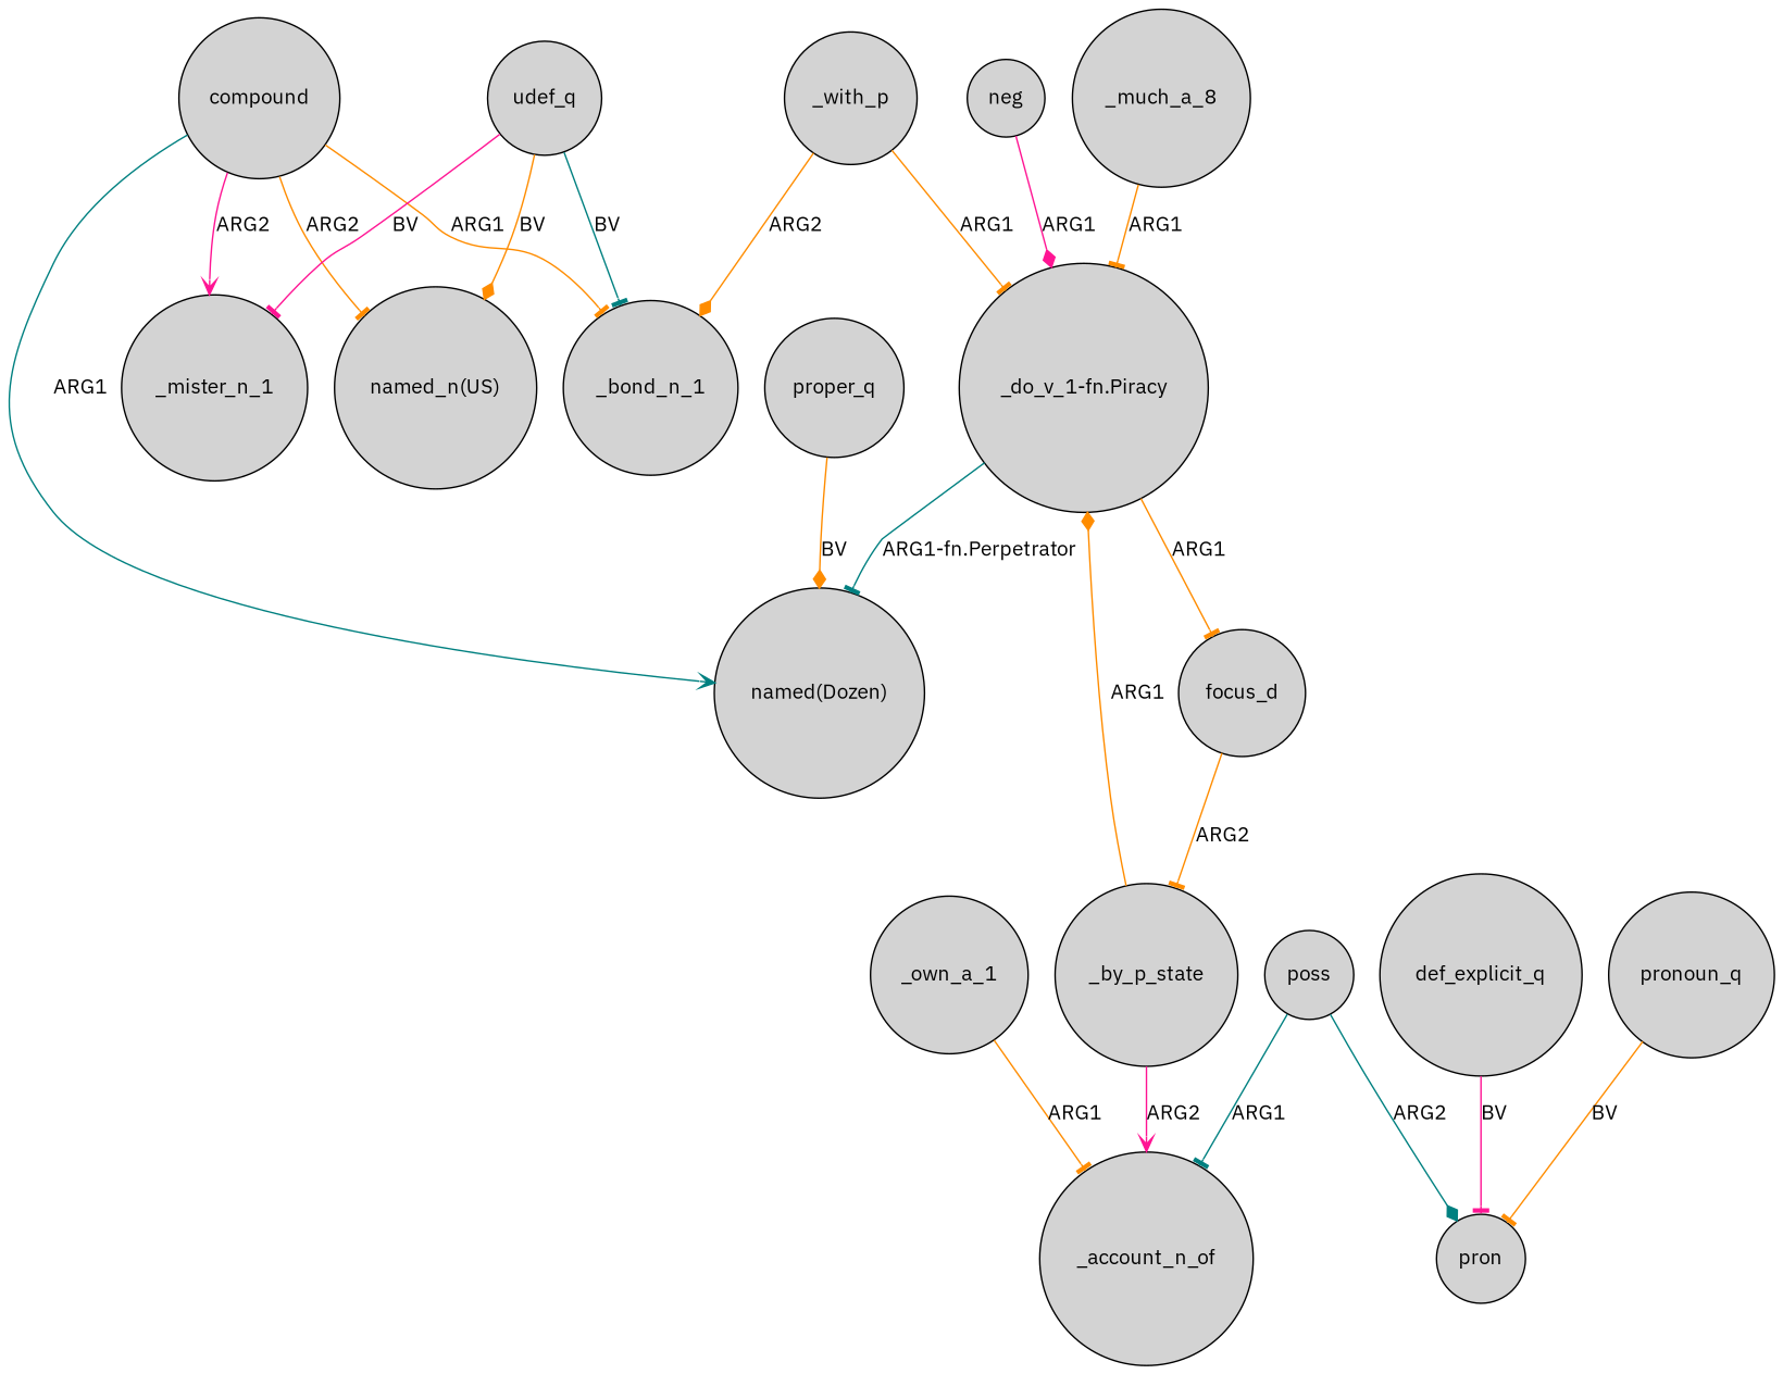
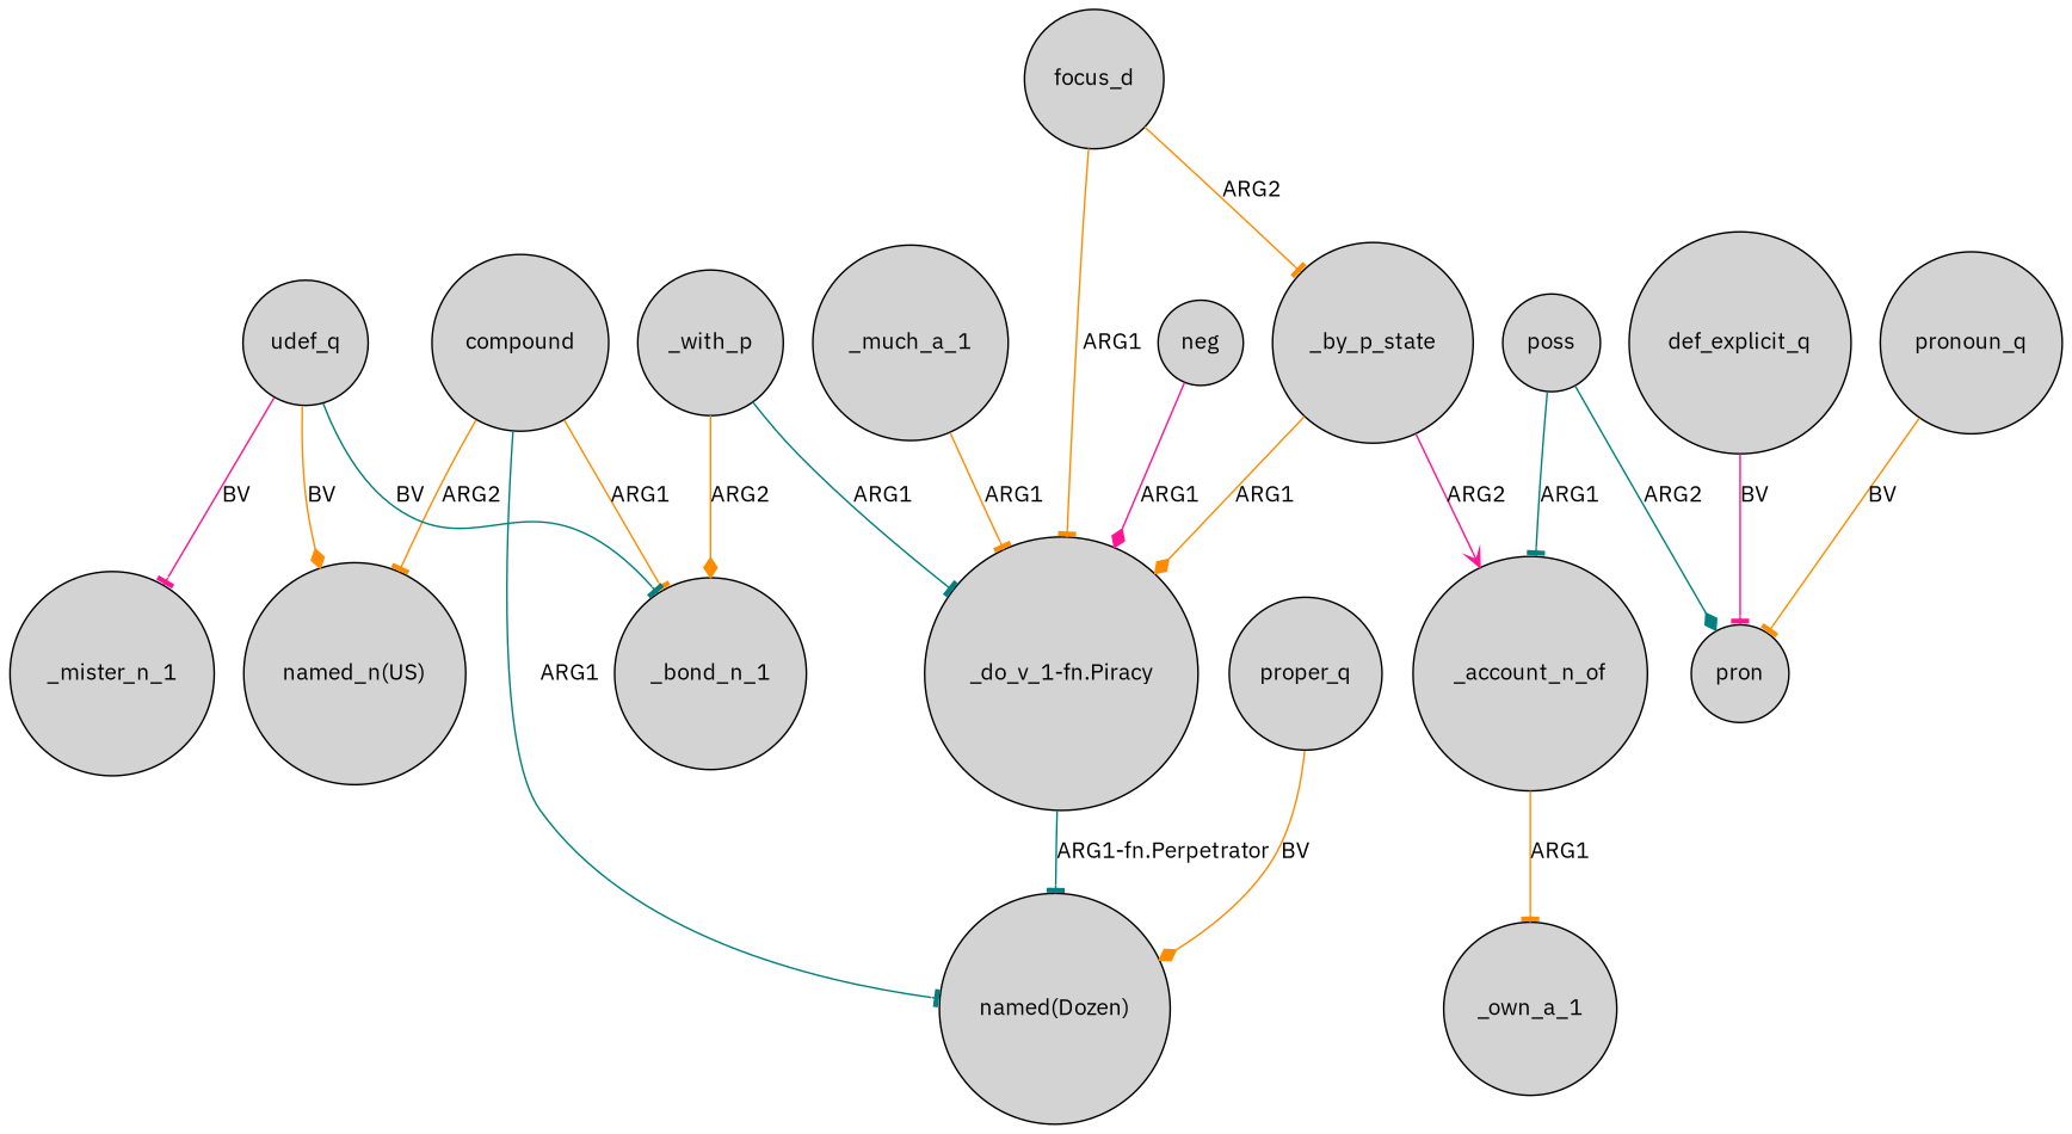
  digraph {
    fontname="IBM Plex Sans"
    node [fontname="IBM Plex Sans" shape=circle style=filled]
    edge [arrowhead=tee color=darkorange fontname="IBM Plex Sans"]
    compound
    _mister_n_1
    _bond_n_1
    "named(Dozen)"
    "named_n(US)"
    udef_q
    proper_q
    _by_p_state
    _account_n_of
    "_do_v_1-fn.Piracy"
    def_explicit_q
    pron
    _with_p
    pronoun_q
    poss
-   _much_a_1 [label=_much_a_8]
+   _much_a_1
    focus_d
    _own_a_1
    neg
-   compound -> _mister_n_1 [arrowhead=vee color=deeppink label=ARG2]
    compound -> _bond_n_1 [label=ARG1]
-   compound -> "named(Dozen)" [arrowhead=vee color=teal label=ARG1]
+   compound -> "named(Dozen)" [color=teal label=ARG1]
    compound -> "named_n(US)" [label=ARG2]
    udef_q -> _mister_n_1 [color=deeppink label=BV]
    udef_q -> _bond_n_1 [color=teal label=BV]
    udef_q -> "named_n(US)" [arrowhead=diamond label=BV]
    proper_q -> "named(Dozen)" [arrowhead=diamond label=BV]
    _by_p_state -> _account_n_of [arrowhead=vee color=deeppink label=ARG2]
    _by_p_state -> "_do_v_1-fn.Piracy" [arrowhead=diamond label=ARG1]
    "_do_v_1-fn.Piracy" -> "named(Dozen)" [color=teal label="ARG1-fn.Perpetrator"]
    def_explicit_q -> pron [color=deeppink label=BV]
    _with_p -> _bond_n_1 [arrowhead=diamond label=ARG2]
-   _with_p -> "_do_v_1-fn.Piracy" [label=ARG1]
+   _with_p -> "_do_v_1-fn.Piracy" [color=teal label=ARG1]
    pronoun_q -> pron [label=BV]
    poss -> _account_n_of [color=teal label=ARG1]
    poss -> pron [arrowhead=diamond color=teal label=ARG2]
    _much_a_1 -> "_do_v_1-fn.Piracy" [label=ARG1]
    focus_d -> _by_p_state [label=ARG2]
-   "_do_v_1-fn.Piracy" -> focus_d [label=ARG1]
-   _own_a_1 -> _account_n_of [label=ARG1]
+   focus_d -> "_do_v_1-fn.Piracy" [label=ARG1]
+   _account_n_of -> _own_a_1 [label=ARG1]
    neg -> "_do_v_1-fn.Piracy" [arrowhead=diamond color=deeppink label=ARG1]
  }
